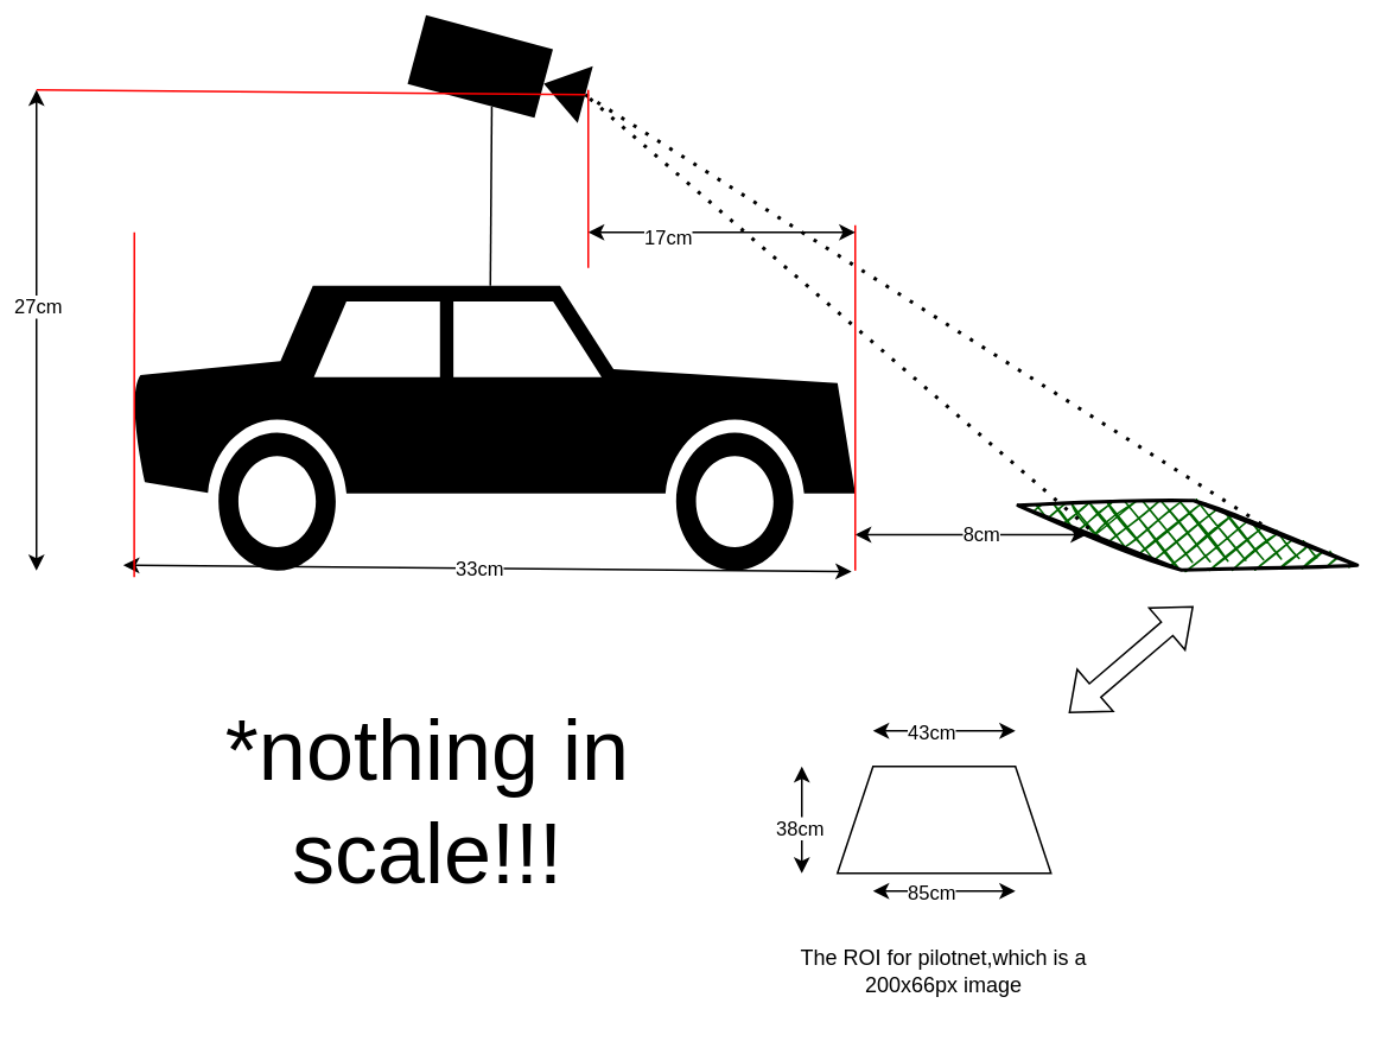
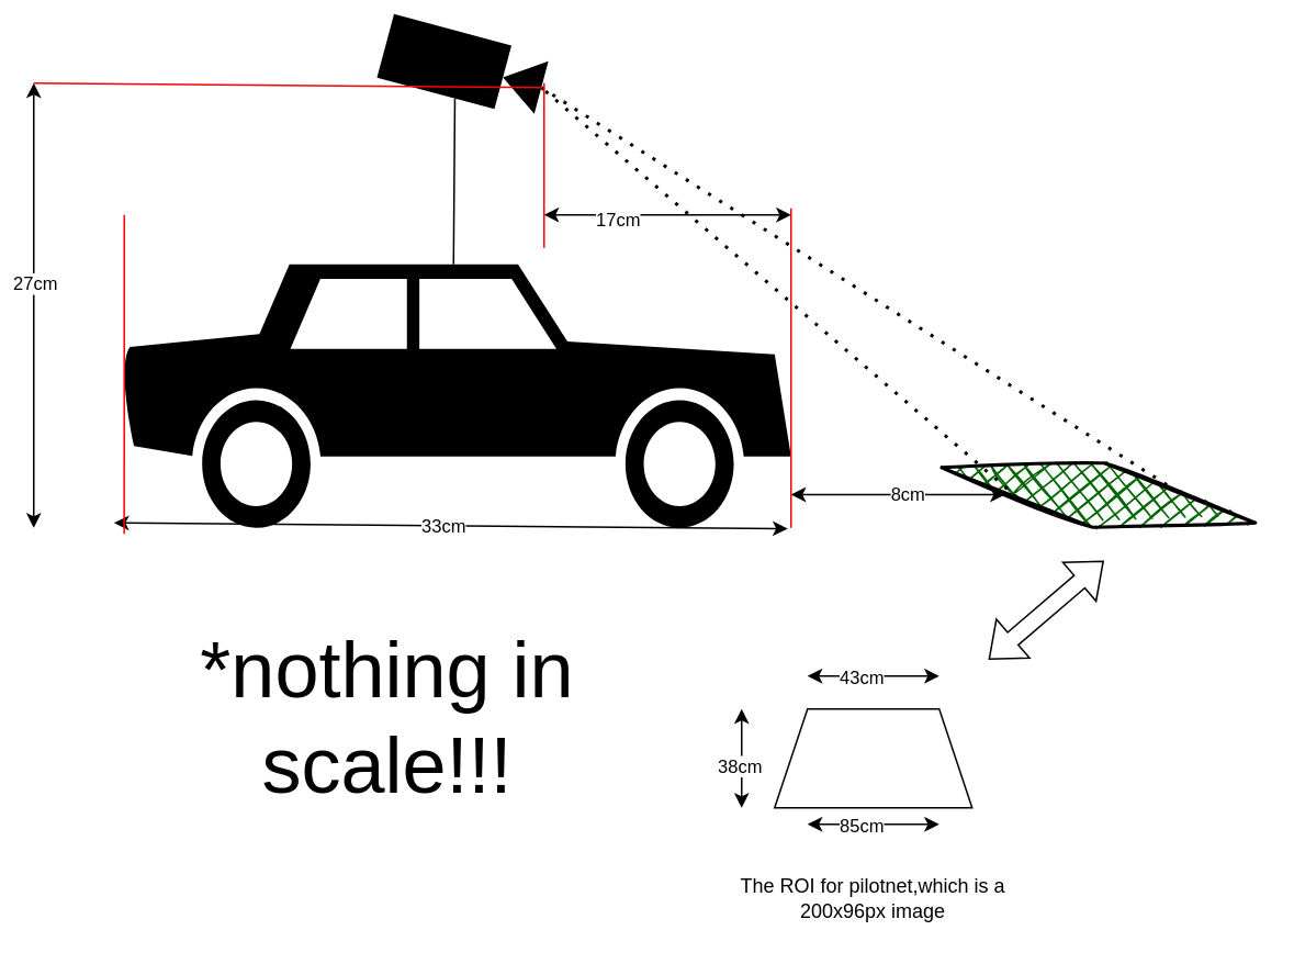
  <mxCell id="0" />
  <mxCell id="1" parent="0" />
  <mxCell id="2" value="" style="shape=mxgraph.signs.transportation.car_2;html=1;pointerEvents=1;fillColor=#000000;strokeColor=none;verticalLabelPosition=bottom;verticalAlign=top;align=center;sketch=0;flipV=0;flipH=1;" parent="1" vertex="1"><mxGeometry x="70" y="160" width="410" height="160" as="geometry" /></mxCell>
  <mxCell id="3" value="" style="shape=mxgraph.signs.tech.video_camera;html=1;pointerEvents=1;fillColor=#000000;strokeColor=none;verticalLabelPosition=bottom;verticalAlign=top;align=center;sketch=0;rotation=15;" parent="1" vertex="1"><mxGeometry x="232" y="20" width="98" height="40" as="geometry" /></mxCell>
  <mxCell id="4" value="" style="endArrow=none;html=1;rounded=0;entryX=0.5;entryY=1;entryDx=0;entryDy=0;entryPerimeter=0;exitX=0.5;exitY=0;exitDx=0;exitDy=0;exitPerimeter=0;" parent="1" source="2" target="3" edge="1"><mxGeometry width="50" height="50" relative="1" as="geometry"><mxPoint x="220" y="130" as="sourcePoint" /><mxPoint x="270" y="80" as="targetPoint" /></mxGeometry></mxCell>
  <mxCell id="5" value="" style="endArrow=classic;startArrow=classic;html=1;rounded=0;exitX=1.003;exitY=0.981;exitDx=0;exitDy=0;exitPerimeter=0;entryX=0.005;entryY=1.003;entryDx=0;entryDy=0;entryPerimeter=0;" parent="1" source="2" target="2" edge="1"><mxGeometry width="50" height="50" relative="1" as="geometry"><mxPoint x="70" y="330" as="sourcePoint" /><mxPoint x="480" y="330" as="targetPoint" /></mxGeometry></mxCell>
  <mxCell id="6" value="33cm" style="edgeLabel;html=1;align=center;verticalAlign=middle;resizable=0;points=[];" parent="5" vertex="1" connectable="0"><mxGeometry x="-0.141" y="-4" relative="1" as="geometry"><mxPoint x="24" y="-4" as="offset" /></mxGeometry></mxCell>
  <mxCell id="7" value="" style="endArrow=classic;startArrow=classic;html=1;rounded=0;" parent="1" edge="1"><mxGeometry width="50" height="50" relative="1" as="geometry"><mxPoint x="20" y="320" as="sourcePoint" /><mxPoint x="20" y="50" as="targetPoint" /></mxGeometry></mxCell>
  <mxCell id="8" value="27cm" style="edgeLabel;html=1;align=center;verticalAlign=middle;resizable=0;points=[];" parent="7" vertex="1" connectable="0"><mxGeometry x="0.1" relative="1" as="geometry"><mxPoint as="offset" /></mxGeometry></mxCell>
  <mxCell id="9" value="" style="rhombus;whiteSpace=wrap;html=1;strokeWidth=2;fillWeight=-1;hachureGap=8;fillStyle=cross-hatch;fillColor=#006600;sketch=1;rotation=10;" parent="1" vertex="1"><mxGeometry x="570" y="280.4" width="193.5" height="39.6" as="geometry" /></mxCell>
  <mxCell id="10" value="" style="endArrow=none;dashed=1;html=1;dashPattern=1 3;strokeWidth=2;rounded=0;entryX=1;entryY=0.5;entryDx=0;entryDy=0;entryPerimeter=0;exitX=0;exitY=1;exitDx=0;exitDy=0;" parent="1" source="9" target="3" edge="1"><mxGeometry width="50" height="50" relative="1" as="geometry"><mxPoint x="300" y="160" as="sourcePoint" /><mxPoint x="350" y="110" as="targetPoint" /></mxGeometry></mxCell>
  <mxCell id="11" value="" style="endArrow=none;dashed=1;html=1;dashPattern=1 3;strokeWidth=2;rounded=0;exitX=1;exitY=0.5;exitDx=0;exitDy=0;exitPerimeter=0;entryX=1;entryY=0;entryDx=0;entryDy=0;" parent="1" source="3" target="9" edge="1"><mxGeometry width="50" height="50" relative="1" as="geometry"><mxPoint x="500" y="120" as="sourcePoint" /><mxPoint x="550" y="70" as="targetPoint" /></mxGeometry></mxCell>
  <mxCell id="12" value="" style="endArrow=none;html=1;rounded=0;entryX=1;entryY=0.5;entryDx=0;entryDy=0;entryPerimeter=0;fillColor=#FF0000;strokeColor=#FF0000;" parent="1" target="3" edge="1"><mxGeometry width="50" height="50" relative="1" as="geometry"><mxPoint x="20" y="50" as="sourcePoint" /><mxPoint x="150" y="60" as="targetPoint" /></mxGeometry></mxCell>
  <mxCell id="13" value="" style="shape=trapezoid;perimeter=trapezoidPerimeter;whiteSpace=wrap;html=1;fixedSize=1;" parent="1" vertex="1"><mxGeometry x="470" y="430" width="120" height="60" as="geometry" /></mxCell>
  <mxCell id="14" value="" style="endArrow=classic;startArrow=classic;html=1;rounded=0;" parent="1" edge="1"><mxGeometry width="50" height="50" relative="1" as="geometry"><mxPoint x="490" y="410" as="sourcePoint" /><mxPoint x="570" y="410" as="targetPoint" /></mxGeometry></mxCell>
  <mxCell id="15" value="43cm" style="edgeLabel;html=1;align=center;verticalAlign=middle;resizable=0;points=[];" parent="14" vertex="1" connectable="0"><mxGeometry x="-0.195" relative="1" as="geometry"><mxPoint as="offset" /></mxGeometry></mxCell>
  <mxCell id="16" value="" style="endArrow=classic;startArrow=classic;html=1;rounded=0;" parent="1" edge="1"><mxGeometry width="50" height="50" relative="1" as="geometry"><mxPoint x="490" y="500" as="sourcePoint" /><mxPoint x="570" y="500" as="targetPoint" /></mxGeometry></mxCell>
  <mxCell id="17" value="85cm" style="edgeLabel;html=1;align=center;verticalAlign=middle;resizable=0;points=[];" parent="16" vertex="1" connectable="0"><mxGeometry x="-0.195" relative="1" as="geometry"><mxPoint as="offset" /></mxGeometry></mxCell>
  <mxCell id="18" value="" style="endArrow=classic;startArrow=classic;html=1;rounded=0;" parent="1" edge="1"><mxGeometry width="50" height="50" relative="1" as="geometry"><mxPoint x="450" y="490" as="sourcePoint" /><mxPoint x="450" y="430" as="targetPoint" /></mxGeometry></mxCell>
  <mxCell id="19" value="38cm" style="edgeLabel;html=1;align=center;verticalAlign=middle;resizable=0;points=[];" parent="18" vertex="1" connectable="0"><mxGeometry x="-0.12" y="2" relative="1" as="geometry"><mxPoint as="offset" /></mxGeometry></mxCell>
  <mxCell id="20" value="" style="endArrow=classic;startArrow=classic;html=1;rounded=0;" parent="1" edge="1"><mxGeometry width="50" height="50" relative="1" as="geometry"><mxPoint x="480" y="299.86" as="sourcePoint" /><mxPoint x="610" y="299.86" as="targetPoint" /></mxGeometry></mxCell>
  <mxCell id="21" value="8cm" style="edgeLabel;html=1;align=center;verticalAlign=middle;resizable=0;points=[];" parent="20" vertex="1" connectable="0"><mxGeometry x="0.076" relative="1" as="geometry"><mxPoint as="offset" /></mxGeometry></mxCell>
  <mxCell id="22" value="" style="endArrow=none;html=1;rounded=0;entryX=0.988;entryY=1.023;entryDx=0;entryDy=0;entryPerimeter=0;strokeColor=#FF0000;" parent="1" target="2" edge="1"><mxGeometry width="50" height="50" relative="1" as="geometry"><mxPoint x="75" y="130" as="sourcePoint" /><mxPoint x="75" y="260" as="targetPoint" /></mxGeometry></mxCell>
  <mxCell id="23" value="" style="endArrow=none;html=1;rounded=0;entryX=0.988;entryY=1.023;entryDx=0;entryDy=0;entryPerimeter=0;strokeColor=#FF0000;" parent="1" edge="1"><mxGeometry width="50" height="50" relative="1" as="geometry"><mxPoint x="480" y="126" as="sourcePoint" /><mxPoint x="480" y="320" as="targetPoint" /></mxGeometry></mxCell>
  <mxCell id="24" value="" style="endArrow=classic;startArrow=classic;html=1;rounded=0;" parent="1" edge="1"><mxGeometry width="50" height="50" relative="1" as="geometry"><mxPoint x="330" y="130" as="sourcePoint" /><mxPoint x="480" y="130" as="targetPoint" /></mxGeometry></mxCell>
  <mxCell id="25" value="17cm" style="edgeLabel;html=1;align=center;verticalAlign=middle;resizable=0;points=[];" parent="24" vertex="1" connectable="0"><mxGeometry x="-0.211" y="-2" relative="1" as="geometry"><mxPoint x="-15" as="offset" /></mxGeometry></mxCell>
  <mxCell id="26" value="" style="endArrow=none;html=1;rounded=0;strokeColor=#FF0000;" parent="1" edge="1"><mxGeometry width="50" height="50" relative="1" as="geometry"><mxPoint x="330" y="50" as="sourcePoint" /><mxPoint x="330" y="150" as="targetPoint" /></mxGeometry></mxCell>
  <mxCell id="27" value="" style="shape=flexArrow;endArrow=classic;startArrow=classic;html=1;rounded=0;" parent="1" edge="1"><mxGeometry width="100" height="100" relative="1" as="geometry"><mxPoint x="600" y="400" as="sourcePoint" /><mxPoint x="670" y="340" as="targetPoint" /></mxGeometry></mxCell>
- <mxCell id="28" value="The ROI for pilotnet,which is a 200x66px image" style="text;html=1;strokeColor=none;fillColor=none;align=center;verticalAlign=middle;whiteSpace=wrap;overflow=hidden;" parent="1" vertex="1"><mxGeometry x="425" y="520" width="210" height="50" as="geometry" /></mxCell>
- <mxCell id="29" value="&lt;font style=&quot;font-size: 48px;&quot;&gt;*nothing in scale!!!&lt;/font&gt;" style="text;html=1;align=center;verticalAlign=middle;whiteSpace=wrap;rounded=0;" parent="1" vertex="1"><mxGeometry x="90" y="380" width="300" height="140" as="geometry" /></mxCell>
+ <mxCell id="28" value="The ROI for pilotnet,which is a 200x96px image" style="text;html=1;strokeColor=none;fillColor=none;align=center;verticalAlign=middle;whiteSpace=wrap;overflow=hidden;" parent="1" vertex="1"><mxGeometry x="425" y="520" width="210" height="50" as="geometry" /></mxCell>
+ <mxCell id="29" value="&lt;font style=&quot;font-size: 48px;&quot;&gt;*nothing in scale!!!&lt;/font&gt;" style="text;html=1;align=center;verticalAlign=middle;whiteSpace=wrap;rounded=0;" parent="1" vertex="1"><mxGeometry x="85" y="365" width="300" height="140" as="geometry" /></mxCell>
